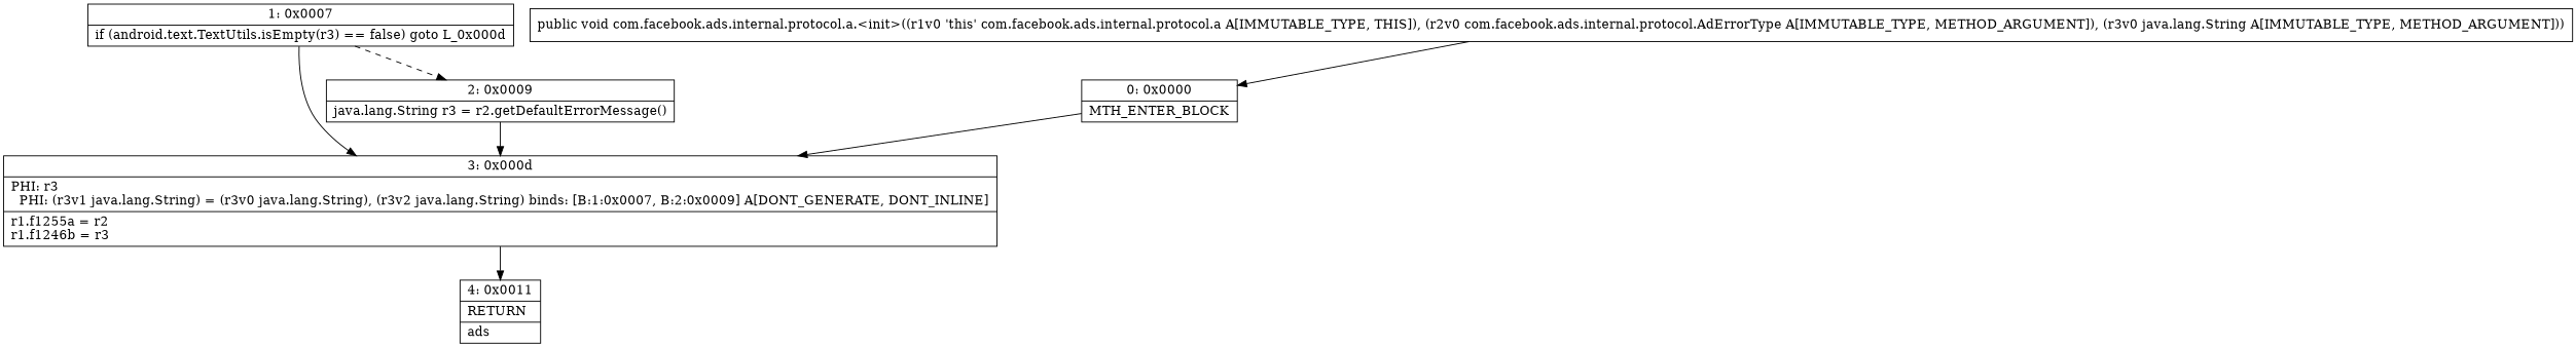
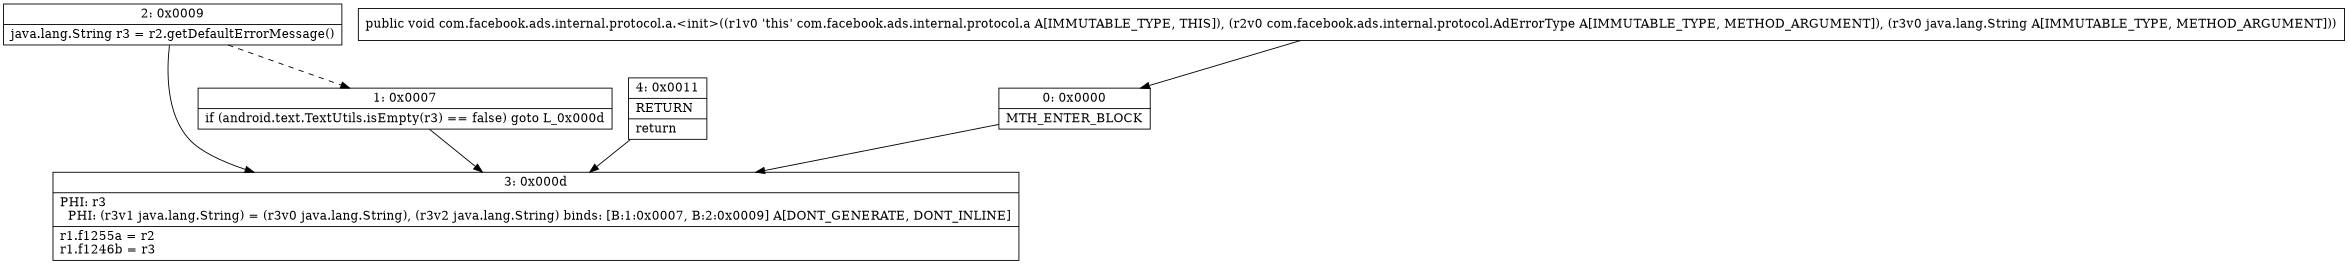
  digraph {
    node [shape=record]
    n1 [label="{0\:\ 0x0000|MTH_ENTER_BLOCK\l}"]
    n2 [label="{3\:\ 0x000d|PHI: r3 \l  PHI: (r3v1 java.lang.String) = (r3v0 java.lang.String), (r3v2 java.lang.String) binds: [B:1:0x0007, B:2:0x0009] A[DONT_GENERATE, DONT_INLINE]\l|r1.f1255a = r2\lr1.f1246b = r3\l}"]
    n3 [label="{1\:\ 0x0007|if (android.text.TextUtils.isEmpty(r3) == false) goto L_0x000d\l}"]
    n4 [label="{2\:\ 0x0009|java.lang.String r3 = r2.getDefaultErrorMessage()\l}"]
-   n5 [label="{4\:\ 0x0011|RETURN\l|ads\l}"]
+   n5 [label="{4\:\ 0x0011|RETURN\l|return\l}"]
    n6 [label="{public void com.facebook.ads.internal.protocol.a.\<init\>((r1v0 'this' com.facebook.ads.internal.protocol.a A[IMMUTABLE_TYPE, THIS]), (r2v0 com.facebook.ads.internal.protocol.AdErrorType A[IMMUTABLE_TYPE, METHOD_ARGUMENT]), (r3v0 java.lang.String A[IMMUTABLE_TYPE, METHOD_ARGUMENT])) }"]
    n1 -> n2
-   n2 -> n5
+   n5 -> n2
    n3 -> n2
-   n3 -> n4 [style=dashed]
+   n4 -> n3 [style=dashed]
    n4 -> n2
    n6 -> n1
  }
